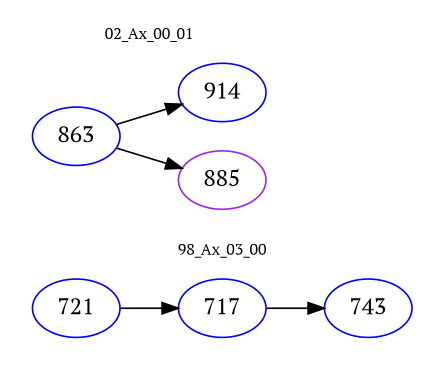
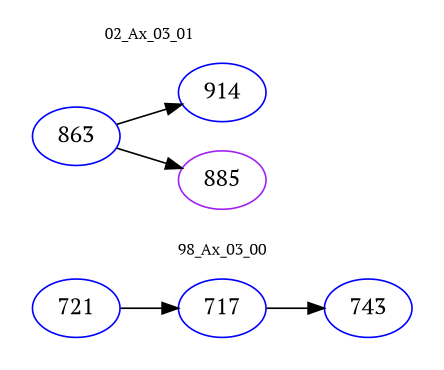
  digraph {
    fontname="PT Serif"
    rankdir=LR
    node [color=blue fontname="PT Serif"]
    edge [color=black fontname="PT Serif"]
    n1 [label=721]
    n2 [label=717]
    n3 [label=743]
    n4 [color=purple label=885]
    n5 [label=863]
    n6 [label=914]
    subgraph cluster_1 {
      color=white
      fontsize=10
      label="98_Ax_03_00"
      n1
      n2
      n3
    }
    subgraph cluster_2 {
      color=white
      fontsize=10
-     label="02_Ax_00_01"
+     label="02_Ax_03_01"
      n4
      n5
      n6
    }
    n1 -> n2
    n2 -> n3
    n5 -> n4
    n5 -> n6
  }
